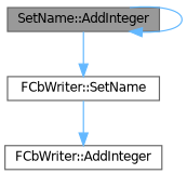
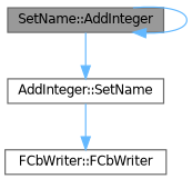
  digraph {
    rankdir=TB
    node [color=grey40 fillcolor=white fontname=Helvetica fontsize=10 shape=box style=filled]
    edge [color=steelblue1 fontname=Helvetica fontsize=10 labelfontname=Helvetica labelfontsize=10 style=solid]
    n1 [color=gray40 fillcolor=grey60 fontcolor=black height=0.2 label="SetName::AddInteger" width=0.4]
-   n2 [height=0.2 label="FCbWriter::SetName" width=0.4]
-   n3 [height=0.2 label="FCbWriter::AddInteger" width=0.4]
+   n2 [height=0.2 label="AddInteger::SetName" width=0.4]
+   n3 [height=0.2 label="FCbWriter::FCbWriter" width=0.4]
    n1 -> n1
    n1 -> n2
    n2 -> n3
  }
